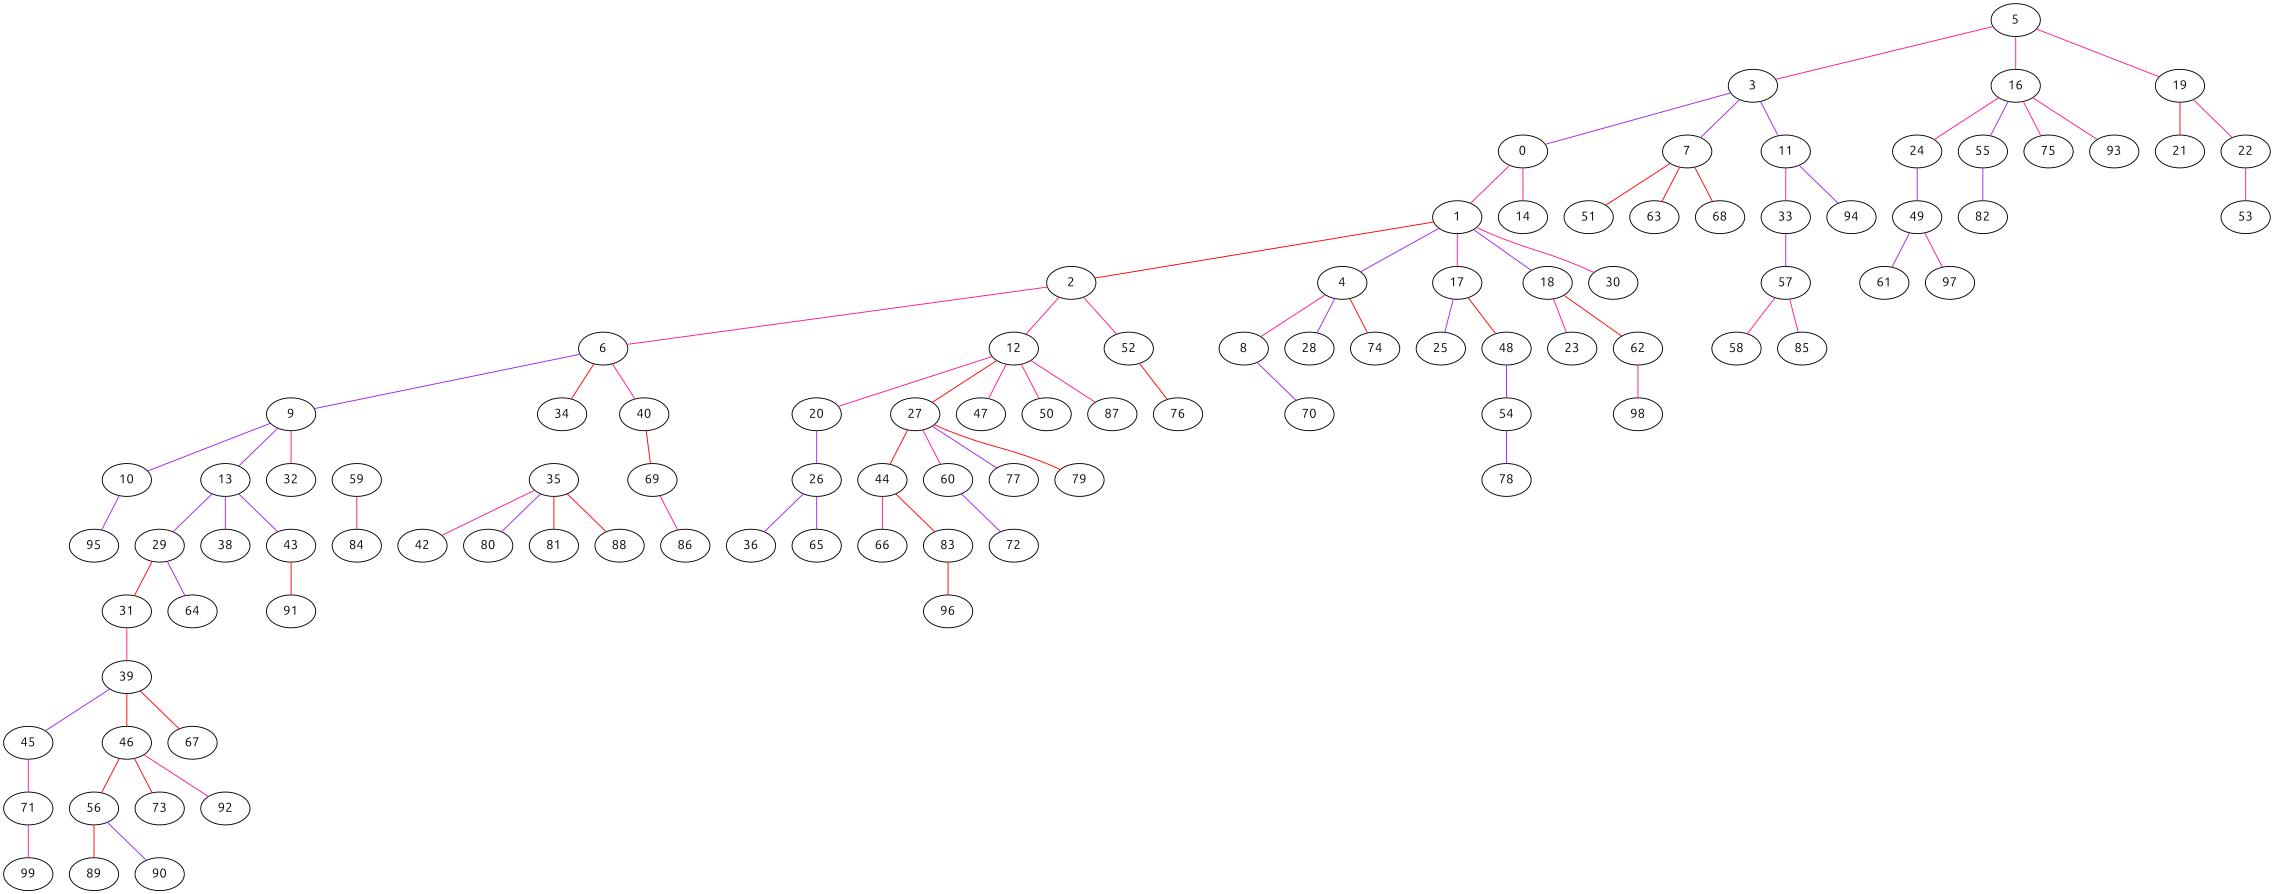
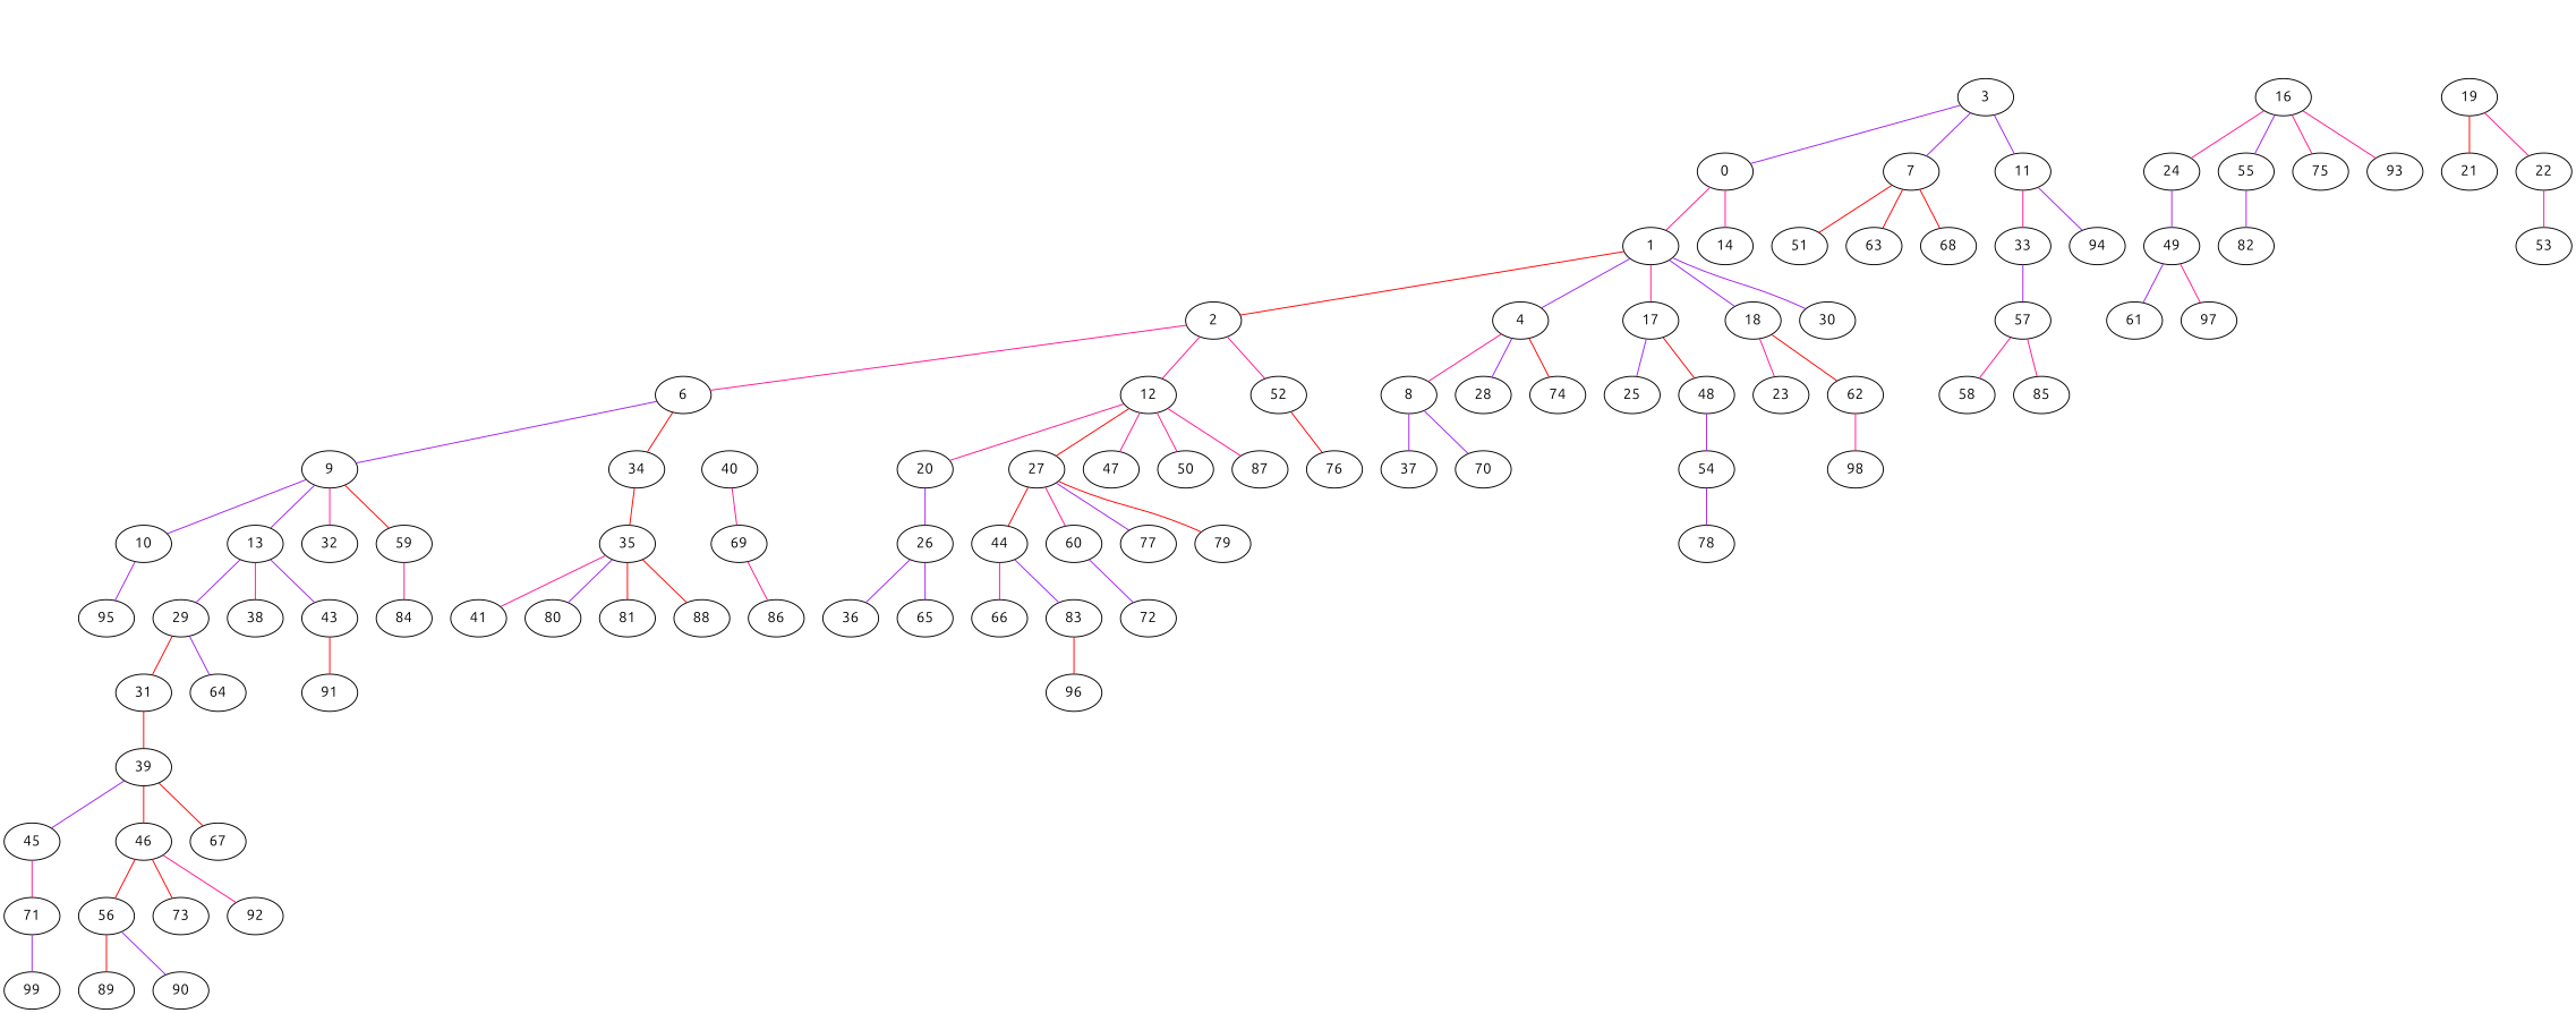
  graph {
    fontname=Ubuntu
    node [fontname=Ubuntu]
    edge [color=deeppink fontname=Ubuntu]
    0
    1
    14
    2
    4
    17
    18
    30
    6
    12
    52
    8
    28
    74
    25
    48
    23
    62
    9
    34
    40
    20
    27
    47
    50
    87
    76
    3
    7
    11
    51
    63
    68
    33
    94
+   37
    70
-   5
    16
    19
    24
    55
    75
    93
    21
    22
    10
    13
    32
    59
    35
    69
    95
    29
    38
    43
    84
    57
    26
    44
    60
    77
    79
    31
    64
    91
    49
    82
    54
    98
    53
    36
    65
    61
    97
    66
    83
    72
    39
    45
    46
    67
    58
    85
-   41 [label=42]
+   41
    80
    81
    88
    71
    56
    73
    92
    86
    96
    99
    89
    90
    78
    0 -- 1
    0 -- 14
    1 -- 2 [color=red]
    1 -- 4 [color=purple]
    1 -- 17
    1 -- 18 [color=purple]
-   1 -- 30
+   1 -- 30 [color=purple]
    2 -- 6
    2 -- 12
    2 -- 52
    4 -- 8
    4 -- 28 [color=purple]
    4 -- 74 [color=red]
    17 -- 25 [color=purple]
    17 -- 48 [color=red]
    18 -- 23
    18 -- 62 [color=red]
    6 -- 9 [color=purple]
    6 -- 34 [color=red]
-   6 -- 40
    12 -- 20
    12 -- 27 [color=red]
    12 -- 47
    12 -- 50
    12 -- 87
    52 -- 76 [color=red]
+   8 -- 37 [color=purple]
    8 -- 70 [color=purple]
    48 -- 54 [color=purple]
    62 -- 98
    9 -- 10 [color=purple]
    9 -- 13 [color=purple]
    9 -- 32
-   40 -- 69 [color=red]
+   9 -- 59 [color=red]
+   34 -- 35 [color=red]
+   40 -- 69
    20 -- 26 [color=purple]
    27 -- 44 [color=red]
    27 -- 60
    27 -- 77 [color=purple]
    27 -- 79 [color=red]
    3 -- 0 [color=purple]
    3 -- 7 [color=purple]
    3 -- 11 [color=purple]
    7 -- 51 [color=red]
    7 -- 63 [color=red]
    7 -- 68 [color=red]
    11 -- 33
    11 -- 94 [color=purple]
    33 -- 57 [color=purple]
-   5 -- 3
-   5 -- 16
-   5 -- 19
    16 -- 24
    16 -- 55 [color=purple]
    16 -- 75
    16 -- 93
    19 -- 21 [color=red]
    19 -- 22
    24 -- 49 [color=purple]
    55 -- 82 [color=purple]
    22 -- 53
    10 -- 95 [color=purple]
    13 -- 29 [color=purple]
    13 -- 38
    13 -- 43 [color=purple]
    59 -- 84
    35 -- 41
    35 -- 80 [color=purple]
    35 -- 81 [color=red]
    35 -- 88 [color=red]
    69 -- 86
    29 -- 31 [color=red]
    29 -- 64 [color=purple]
    43 -- 91 [color=red]
    57 -- 58
    57 -- 85
    26 -- 36 [color=purple]
    26 -- 65 [color=purple]
    44 -- 66
-   44 -- 83 [color=red]
+   44 -- 83 [color=purple]
    60 -- 72 [color=purple]
-   31 -- 39
+   31 -- 39 [color=red]
    49 -- 61 [color=purple]
    49 -- 97
    54 -- 78 [color=purple]
    83 -- 96 [color=red]
    39 -- 45 [color=purple]
    39 -- 46 [color=red]
    39 -- 67 [color=red]
    45 -- 71
    46 -- 56 [color=red]
    46 -- 73 [color=red]
    46 -- 92
-   71 -- 99
+   71 -- 99 [color=purple]
    56 -- 89 [color=red]
    56 -- 90 [color=purple]
  }
